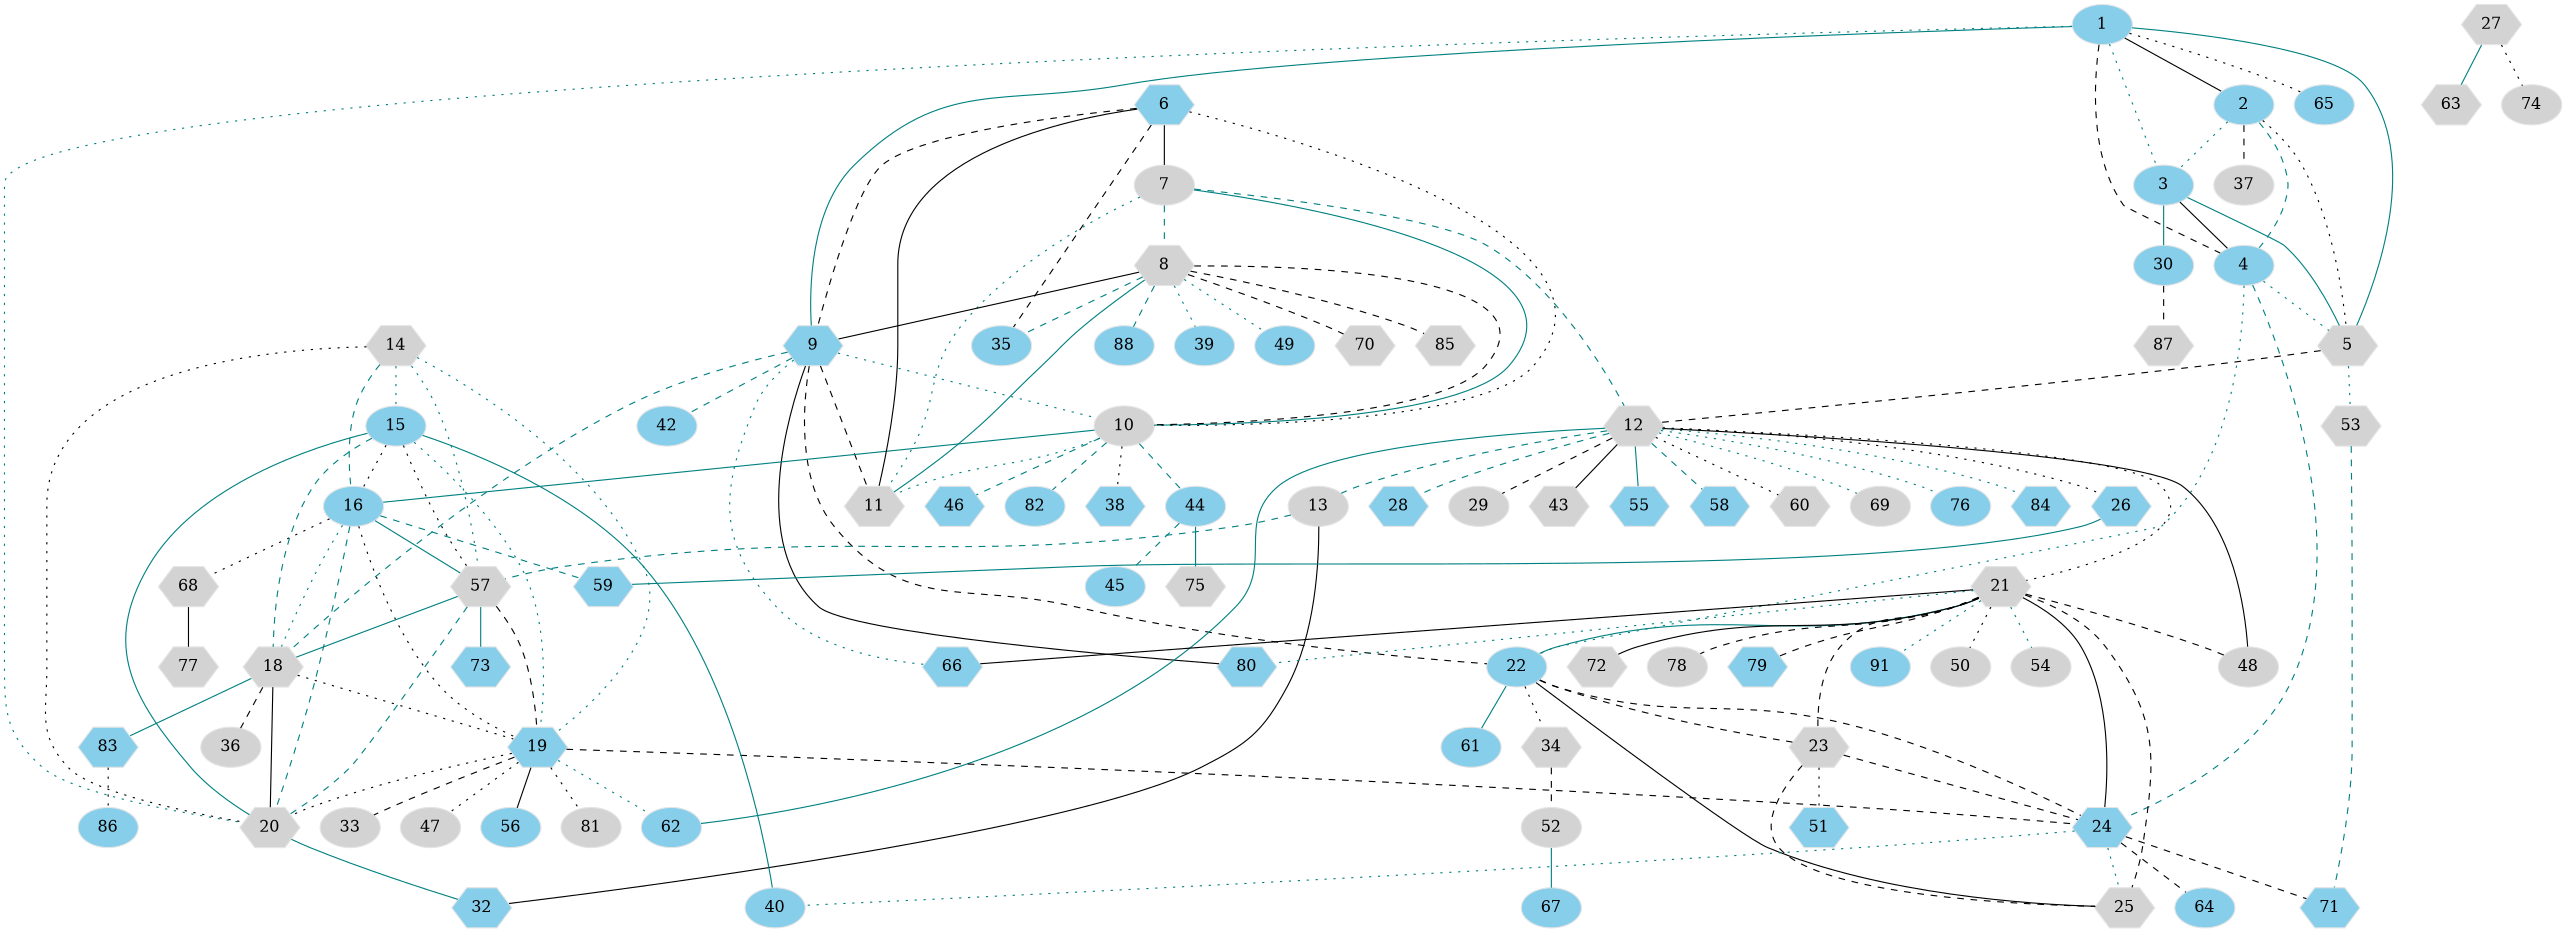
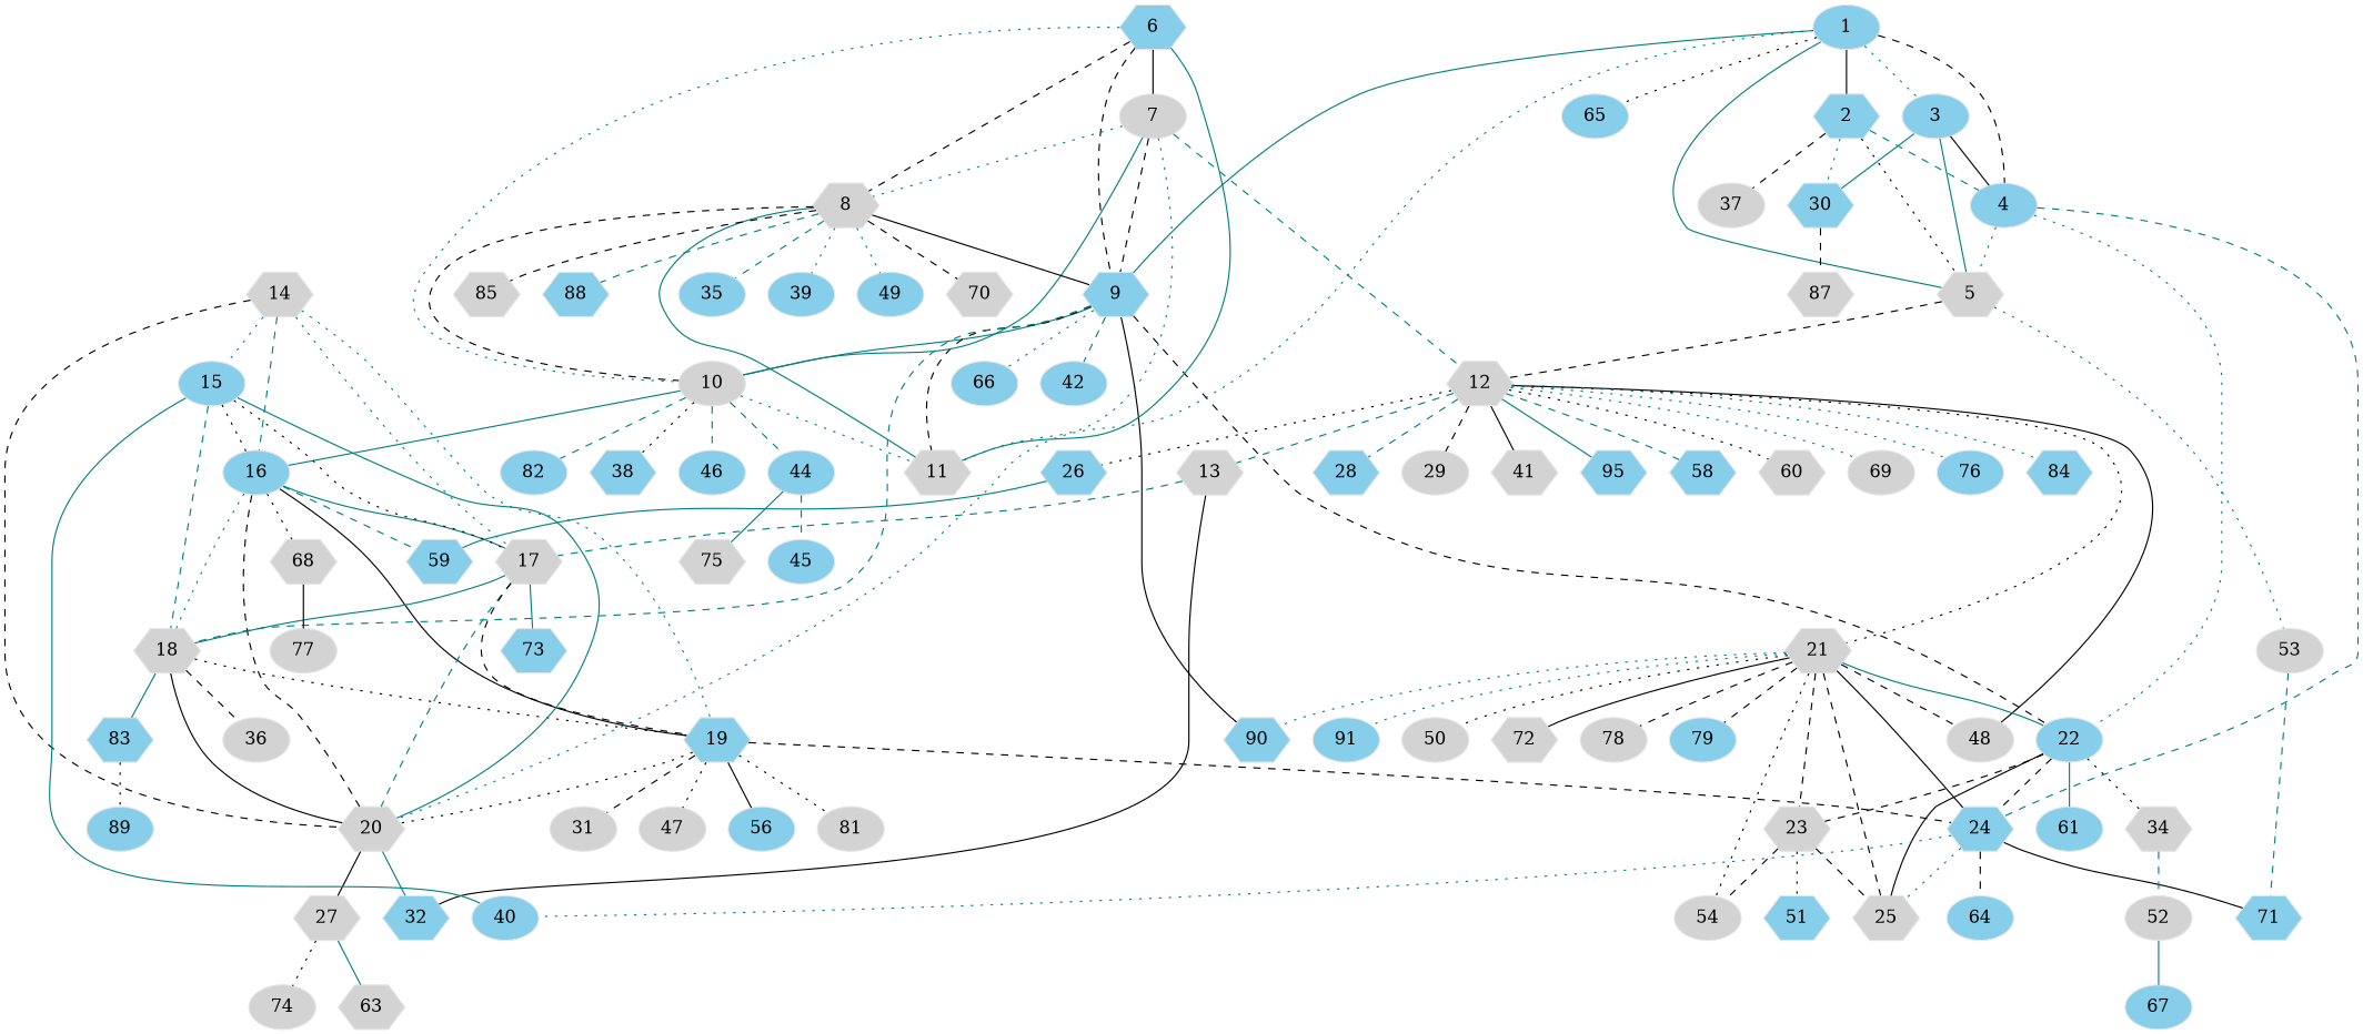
  graph {
    node [color=gray90 fillcolor=skyblue shape=hexagon style=filled]
    edge [color=teal style=dashed weight=1.0]
    1 [shape=ellipse]
-   2 [shape=ellipse]
+   2
    3 [shape=ellipse]
    4 [shape=ellipse]
    5 [fillcolor=lightgrey]
    9
    20 [fillcolor=lightgrey]
    65 [shape=ellipse]
    37 [fillcolor=lightgrey shape=ellipse]
-   30 [shape=ellipse]
+   30
    22 [shape=ellipse]
    24
    12 [fillcolor=lightgrey]
-   53 [fillcolor=lightgrey]
+   53 [fillcolor=lightgrey shape=ellipse]
    10 [fillcolor=lightgrey shape=ellipse]
    11 [fillcolor=lightgrey]
    42 [shape=ellipse]
-   66
-   80
+   66 [shape=ellipse]
+   80 [label=90]
    18 [fillcolor=lightgrey]
    32
    27 [fillcolor=lightgrey]
    87 [fillcolor=lightgrey]
    23 [fillcolor=lightgrey]
    25 [fillcolor=lightgrey]
    34 [fillcolor=lightgrey]
    61 [shape=ellipse]
    40 [shape=ellipse]
    64 [shape=ellipse]
    71
-   13 [fillcolor=lightgrey shape=ellipse]
+   13 [fillcolor=lightgrey]
    21 [fillcolor=lightgrey]
    26
    28
    29 [fillcolor=lightgrey shape=ellipse]
-   43 [fillcolor=lightgrey]
+   43 [fillcolor=lightgrey label=41]
    48 [fillcolor=lightgrey shape=ellipse]
-   55
+   55 [label=95]
    58
    60 [fillcolor=lightgrey]
-   62 [shape=ellipse]
    69 [fillcolor=lightgrey shape=ellipse]
    76 [shape=ellipse]
    84
    6
    7 [fillcolor=lightgrey shape=ellipse]
    8 [fillcolor=lightgrey]
    35 [shape=ellipse]
    39 [shape=ellipse]
    49 [shape=ellipse]
    70 [fillcolor=lightgrey]
    85 [fillcolor=lightgrey]
-   88 [shape=ellipse]
+   88
    16 [shape=ellipse]
    38
    44 [shape=ellipse]
-   46
+   46 [shape=ellipse]
    82 [shape=ellipse]
-   17 [fillcolor=lightgrey label=57]
+   17 [fillcolor=lightgrey]
    19
    59
    68 [fillcolor=lightgrey]
    45 [shape=ellipse]
    75 [fillcolor=lightgrey]
    n65 [label=91 shape=ellipse]
    50 [fillcolor=lightgrey shape=ellipse]
    54 [fillcolor=lightgrey shape=ellipse]
    72 [fillcolor=lightgrey]
    78 [fillcolor=lightgrey shape=ellipse]
-   79
+   79 [shape=ellipse]
    73
    14 [fillcolor=lightgrey]
    15 [shape=ellipse]
    36 [fillcolor=lightgrey shape=ellipse]
    83
-   33 [fillcolor=lightgrey shape=ellipse]
+   33 [fillcolor=lightgrey shape=ellipse label=31]
    47 [fillcolor=lightgrey shape=ellipse]
    56 [shape=ellipse]
    81 [fillcolor=lightgrey shape=ellipse]
-   77 [fillcolor=lightgrey]
-   86 [shape=ellipse]
+   77 [fillcolor=lightgrey shape=ellipse]
+   86 [shape=ellipse label=89]
    63 [fillcolor=lightgrey]
    74 [fillcolor=lightgrey shape=ellipse]
    51
    52 [fillcolor=lightgrey shape=ellipse]
    67 [shape=ellipse]
    1 -- 2 [color=black style=solid]
    1 -- 3 [style=dotted]
    1 -- 4 [color=black weight=3.0]
    1 -- 5 [style=solid]
    1 -- 9 [style=solid]
    1 -- 20 [style=dotted]
    1 -- 65 [color=black style=dotted]
-   2 -- 3 [style=dotted]
+   2 -- 30 [style=dotted]
    2 -- 4 [weight=3.0]
    2 -- 5 [color=black style=dotted]
    2 -- 37 [color=black weight=2.0]
    3 -- 4 [color=black style=solid weight=3.0]
    3 -- 5 [style=solid]
    3 -- 30 [style=solid]
    4 -- 5 [style=dotted weight=3.0]
    4 -- 22 [style=dotted]
    4 -- 24
    5 -- 12 [color=black]
    5 -- 53 [style=dotted]
    9 -- 22 [color=black]
-   9 -- 10 [style=dotted]
+   9 -- 10 [style=solid]
    9 -- 11 [color=black]
    9 -- 42
    9 -- 66 [style=dotted]
    9 -- 80 [color=black style=solid]
    9 -- 18
    20 -- 32 [style=solid]
+   20 -- 27 [color=black style=solid]
    30 -- 87 [color=black]
    22 -- 24 [color=black]
    22 -- 23 [color=black]
    22 -- 25 [color=black style=solid]
    22 -- 34 [color=black style=dotted]
    22 -- 61 [style=solid]
    24 -- 25 [style=dotted]
    24 -- 40 [style=dotted]
    24 -- 64 [color=black]
-   24 -- 71 [color=black]
+   24 -- 71 [color=black style=solid]
    12 -- 13 [weight=6.0]
    12 -- 21 [color=black style=dotted]
    12 -- 26 [color=black style=dotted]
    12 -- 28
    12 -- 29 [color=black]
    12 -- 43 [color=black style=solid]
    12 -- 48 [color=black style=solid]
    12 -- 55 [style=solid]
    12 -- 58
    12 -- 60 [color=black style=dotted]
-   12 -- 62 [style=solid]
    12 -- 69 [style=dotted]
    12 -- 76 [style=dotted]
    12 -- 84 [style=dotted]
    53 -- 71
    10 -- 11 [style=dotted]
    10 -- 16 [style=solid]
    10 -- 38 [color=black style=dotted]
    10 -- 44
    10 -- 46
    10 -- 82
    18 -- 20 [color=black style=solid]
    18 -- 19 [color=black style=dotted]
    18 -- 36 [color=black]
    18 -- 83 [style=solid]
    27 -- 63 [style=solid]
    27 -- 74 [color=black style=dotted]
-   23 -- 24 [color=black]
+   23 -- 54 [color=black]
    23 -- 25 [color=black]
    23 -- 51 [color=black style=dotted weight=4.0]
-   34 -- 52 [color=black]
+   34 -- 52
    13 -- 32 [color=black style=solid]
    13 -- 17
    21 -- 22 [style=solid weight=3.0]
    21 -- 24 [color=black style=solid weight=3.0]
-   21 -- 66 [color=black style=solid]
    21 -- 80 [style=dotted]
    21 -- 23 [color=black weight=3.0]
    21 -- 25 [color=black weight=4.0]
    21 -- 48 [color=black]
    21 -- n65 [style=dotted]
    21 -- 50 [color=black style=dotted]
-   21 -- 54 [style=dotted]
+   21 -- 54 [color=black style=dotted]
    21 -- 72 [color=black style=solid]
    21 -- 78 [color=black]
    21 -- 79 [color=black]
    26 -- 59 [style=solid]
    6 -- 9 [color=black]
-   6 -- 10 [color=black style=dotted]
-   6 -- 11 [color=black style=solid]
+   6 -- 10 [style=dotted]
+   6 -- 11 [style=solid]
    6 -- 7 [color=black style=solid weight=5.0]
-   6 -- 35 [color=black]
+   6 -- 8 [color=black]
+   7 -- 9 [color=black weight=2.0]
    7 -- 12
    7 -- 10 [style=solid weight=2.0]
    7 -- 11 [style=dotted weight=2.0]
-   7 -- 8 [weight=2.0]
+   7 -- 8 [style=dotted weight=2.0]
    8 -- 9 [color=black style=solid]
    8 -- 10 [color=black]
    8 -- 11 [style=solid]
    8 -- 35
    8 -- 39 [style=dotted]
    8 -- 49 [style=dotted]
    8 -- 70 [color=black]
    8 -- 85 [color=black]
    8 -- 88
-   16 -- 20
+   16 -- 20 [color=black]
    16 -- 18 [style=dotted]
    16 -- 17 [style=solid]
-   16 -- 19 [color=black style=dotted]
+   16 -- 19 [color=black style=solid]
    16 -- 59
    16 -- 68 [color=black style=dotted]
    44 -- 45
    44 -- 75 [style=solid]
    17 -- 20
    17 -- 18 [style=solid]
    17 -- 19 [color=black]
    17 -- 73 [style=solid]
    19 -- 20 [color=black style=dotted]
    19 -- 24 [color=black]
-   19 -- 62 [style=dotted]
    19 -- 33 [color=black]
    19 -- 47 [color=black style=dotted]
    19 -- 56 [color=black style=solid]
    19 -- 81 [color=black style=dotted]
    68 -- 77 [color=black style=solid]
-   14 -- 20 [color=black style=dotted]
+   14 -- 20 [color=black]
    14 -- 16
    14 -- 17 [style=dotted]
    14 -- 19 [style=dotted]
    14 -- 15 [style=dotted]
    15 -- 20 [style=solid]
    15 -- 18
    15 -- 40 [style=solid weight=2.0]
    15 -- 16 [color=black style=dotted]
    15 -- 17 [color=black style=dotted]
-   15 -- 19 [style=dotted]
    83 -- 86 [color=black style=dotted]
    52 -- 67 [style=solid]
  }
